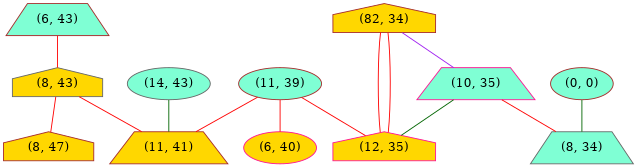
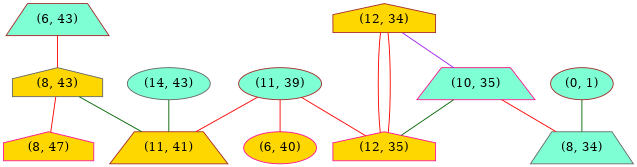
  graph {
    node [color=brown fillcolor=aquamarine shape=ellipse style=filled]
    edge [color=red weight=1]
    "(14, 43)" [color=gray40]
    "(11, 41)" [fillcolor=gold shape=trapezium]
    "(11, 39)"
    "(6, 40)" [color=deeppink fillcolor=gold]
    "(12, 35)" [color=deeppink fillcolor=gold shape=house]
-   "(0, 0)"
+   "(0, 0)" [label="(0, 1)"]
    "(8, 34)" [color=gray40 shape=trapezium]
-   "(12, 34)" [fillcolor=gold shape=house label="(82, 34)"]
+   "(12, 34)" [fillcolor=gold shape=house]
    "(10, 35)" [color=deeppink shape=trapezium]
    "(6, 43)" [shape=trapezium]
    "(8, 43)" [color=gray40 fillcolor=gold shape=house]
-   "(8, 47)" [fillcolor=gold shape=house]
+   "(8, 47)" [color=deeppink fillcolor=gold shape=house]
    "(14, 43)" -- "(11, 41)" [color=darkgreen]
    "(11, 39)" -- "(11, 41)"
    "(11, 39)" -- "(6, 40)"
    "(11, 39)" -- "(12, 35)"
    "(0, 0)" -- "(8, 34)" [color=darkgreen weight=4]
    "(12, 34)" -- "(12, 35)"
    "(12, 34)" -- "(12, 35)"
    "(12, 34)" -- "(10, 35)" [color=purple]
    "(10, 35)" -- "(12, 35)" [color=darkgreen]
    "(10, 35)" -- "(8, 34)"
    "(6, 43)" -- "(8, 43)"
-   "(8, 43)" -- "(11, 41)"
+   "(8, 43)" -- "(11, 41)" [color=darkgreen]
    "(8, 43)" -- "(8, 47)"
  }
